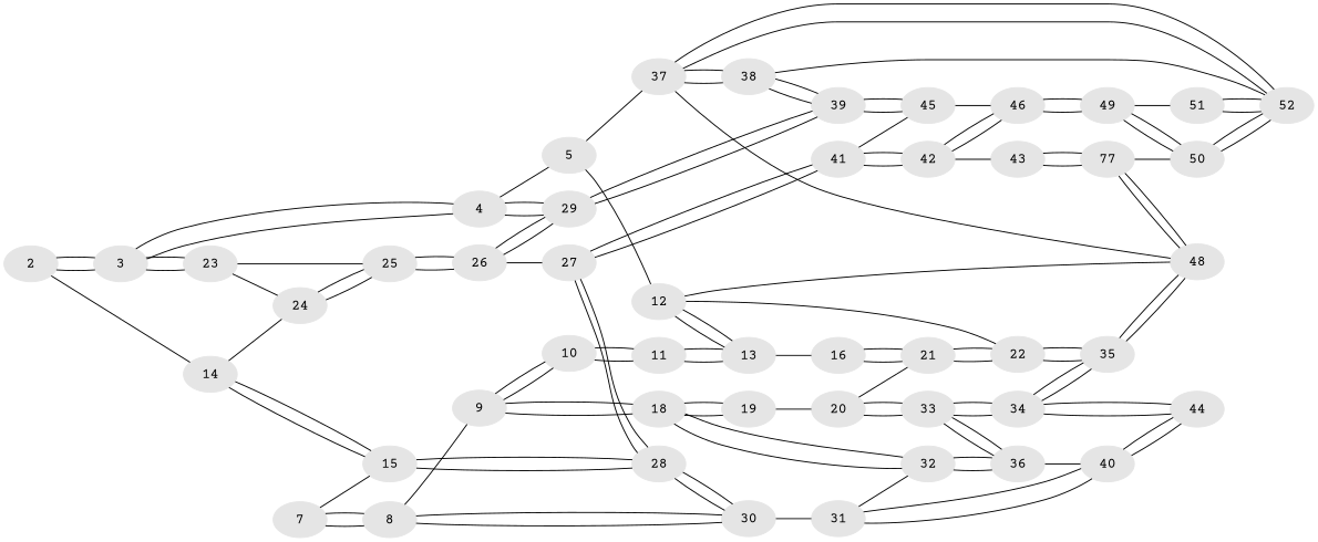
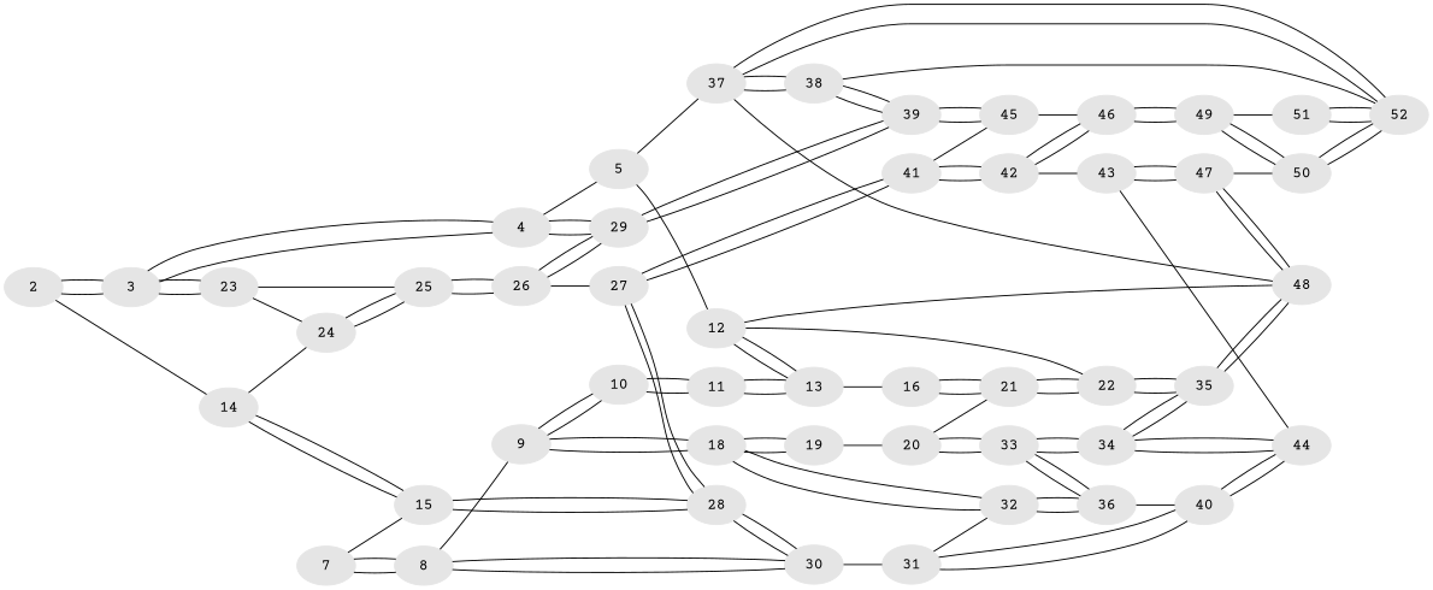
  graph {
    fontname="Courier Prime"
    rankdir=LR
    node [color=gray90 fontname="Courier Prime" style=filled]
    edge [fontname="Courier Prime"]
    2
    3
    14
    7
    8
    15
    4
    23
    24
    5
    29
    25
    12
    37
    39
    13
    22
    48
    38
    52
    11
    9
    30
    28
    10
    18
    31
    19
    32
    16
    35
    21
    20
    36
    33
    34
    26
    27
    41
    45
    42
    40
    44
    51
    46
    43
-   47 [label=77]
+   47
    49
    50
    2 -- 3
    2 -- 3
    2 -- 14
    3 -- 4
    3 -- 4
    3 -- 23
    3 -- 23
    14 -- 15
    14 -- 15
    14 -- 24
    7 -- 8
    7 -- 8
    7 -- 15
    8 -- 9
    8 -- 30
    8 -- 30
    15 -- 28
    15 -- 28
    4 -- 5
    4 -- 29
    4 -- 29
    23 -- 24
    23 -- 25
    24 -- 25
    24 -- 25
    5 -- 12
    5 -- 37
    29 -- 39
    29 -- 39
    25 -- 26
    25 -- 26
    12 -- 13
    12 -- 13
    12 -- 22
    12 -- 48
    37 -- 48
    37 -- 38
    37 -- 38
    37 -- 52
    37 -- 52
    39 -- 45
    39 -- 45
    13 -- 16
    22 -- 35
    22 -- 35
    38 -- 39
    38 -- 39
    38 -- 52
    11 -- 13
    11 -- 13
    9 -- 10
    9 -- 10
    9 -- 18
    9 -- 18
    30 -- 31
    28 -- 30
    28 -- 30
    10 -- 11
    10 -- 11
    18 -- 19
    18 -- 19
    18 -- 32
    18 -- 32
    31 -- 32
    31 -- 40
    31 -- 40
    19 -- 20
    32 -- 36
    32 -- 36
    16 -- 21
    16 -- 21
    35 -- 48
    35 -- 48
    21 -- 22
    21 -- 22
    20 -- 21
    20 -- 33
    20 -- 33
    36 -- 40
    33 -- 36
    33 -- 36
    33 -- 34
    33 -- 34
    34 -- 35
    34 -- 35
    34 -- 44
    34 -- 44
    26 -- 29
    26 -- 29
    26 -- 27
    27 -- 28
    27 -- 28
    27 -- 41
    27 -- 41
    41 -- 45
    41 -- 42
    41 -- 42
    45 -- 46
    42 -- 46
    42 -- 46
    42 -- 43
    40 -- 44
    40 -- 44
    51 -- 52
    51 -- 52
    46 -- 49
    46 -- 49
+   43 -- 44
    43 -- 47
    43 -- 47
    47 -- 48
    47 -- 48
    47 -- 50
    49 -- 51
    49 -- 50
    49 -- 50
    50 -- 52
    50 -- 52
  }
